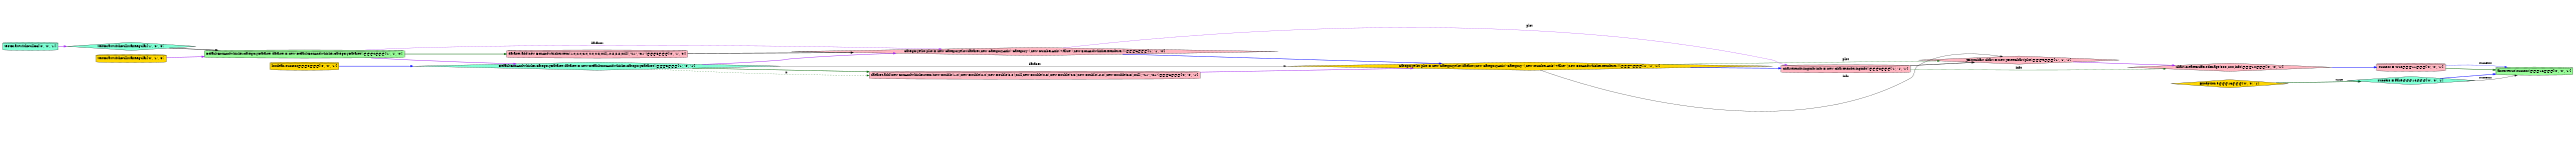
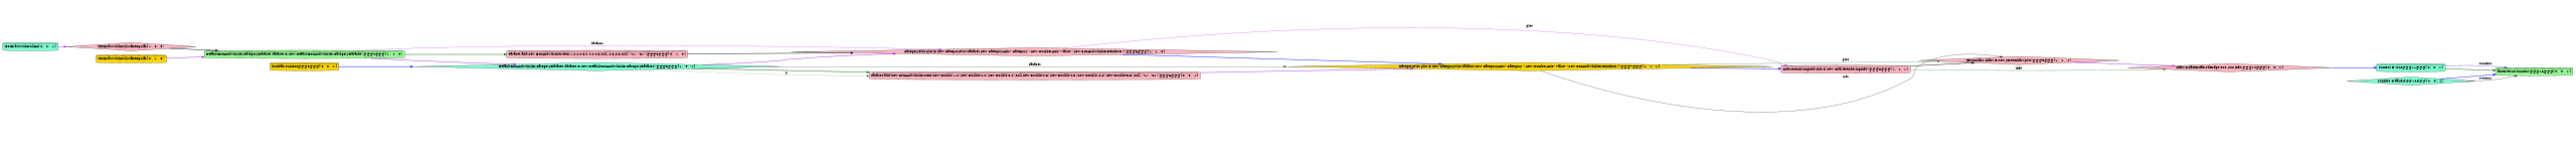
  digraph {
    rankdir=LR
    node [fillcolor=lightpink shape=cylinder style=filled]
    edge [color=purple style=bold]
-   n1 [label="success = true@@@11@@@['0', '0', '1']"]
+   n1 [fillcolor=aquamarine label="success = true@@@11@@@['0', '0', '1']"]
    n2 [fillcolor=palegreen label="assertTrue(success)@@@16@@@['0', '0', '1']"]
    n3 [fillcolor=aquamarine label="testDrawWithNullQ3['0', '0', '1']"]
-   n4 [fillcolor=aquamarine label="testDrawWithNullMaxRegular['1', '0', '0']" shape=diamond]
+   n4 [label="testDrawWithNullMaxRegular['1', '0', '0']" shape=diamond]
    n5 [fillcolor=gold label="boolean success@@@3@@@['0', '0', '1']"]
    n6 [fillcolor=aquamarine label="DefaultBoxAndWhiskerCategoryDataset dataset = new DefaultBoxAndWhiskerCategoryDataset()@@@5@@@['1', '0', '1']" shape=diamond]
-   n7 [fillcolor=gold label="Exception e@@@13@@@['0', '0', '1']" shape=diamond]
    n8 [fillcolor=aquamarine label="success = false@@@14@@@['0', '0', '1']" shape=diamond]
    n9 [label="dataset.add(new BoxAndWhiskerItem(new Double(1.0),new Double(2.0),new Double(3.0),null,new Double(0.5),new Double(4.5),new Double(-0.5),new Double(5.5),null),\"S1\",\"C1\")@@@6@@@['0', '0', '1']"]
    n10 [fillcolor=gold label="CategoryPlot plot = new CategoryPlot(dataset,new CategoryAxis(\"Category\"),new NumberAxis(\"Value\"),new BoxAndWhiskerRenderer())@@@7@@@['1', '1', '1']" shape=diamond]
    n11 [label="CategoryPlot plot = new CategoryPlot(dataset,new CategoryAxis(\"Category\"),new NumberAxis(\"Value\"),new BoxAndWhiskerRenderer())@@@6@@@['1', '1', '0']" shape=diamond]
    n12 [label="ChartRenderingInfo info = new ChartRenderingInfo()@@@8@@@['1', '1', '1']"]
    n13 [label="JFreeChart chart = new JFreeChart(plot)@@@9@@@['1', '1', '1']" shape=diamond]
    n14 [fillcolor=palegreen label="DefaultBoxAndWhiskerCategoryDataset dataset = new DefaultBoxAndWhiskerCategoryDataset()@@@4@@@['1', '1', '0']"]
    n15 [label="dataset.add(new BoxAndWhiskerItem(1.0,2.0,3.0,4.0,0.5,null,-0.5,5.5,null),\"S1\",\"C1\")@@@5@@@['0', '1', '0']"]
    n16 [label="chart.createBufferedImage(300,200,info)@@@10@@@['0', '0', '1']" shape=diamond]
    n17 [fillcolor=gold label="testDrawWithNullMaxRegular['0', '1', '0']"]
    n1 -> n2 [color=blue label=success style=solid]
    n1 -> n2 [color=darkgreen]
    n3 -> n4
    n4 -> n14 [color=black]
    n5 -> n6 [color=blue]
    n6 -> n9 [color=darkgreen]
    n6 -> n9 [color=darkgreen label=0 style=dashed]
    n6 -> n10 [color=black label=dataset style=solid]
    n6 -> n11
-   n7 -> n8 [color=blue label=true style=dotted]
-   n7 -> n8 [color=darkgreen]
    n8 -> n2 [color=blue]
    n8 -> n2 [color=black label=success style=solid]
    n9 -> n10
    n10 -> n12 [color=blue]
    n10 -> n13 [color=black label=info style=solid]
    n10 -> n13 [color=darkgreen label=plot style=solid]
    n11 -> n10 [color=blue]
    n11 -> n12 [label=plot style=solid]
    n12 -> n13 [color=black]
    n12 -> n16 [color=darkgreen label=info style=solid]
    n13 -> n16
    n14 -> n6
    n14 -> n11 [label=dataset style=solid]
    n14 -> n15 [color=darkgreen]
    n15 -> n11 [color=black]
    n16 -> n1 [color=blue]
    n17 -> n14
  }
